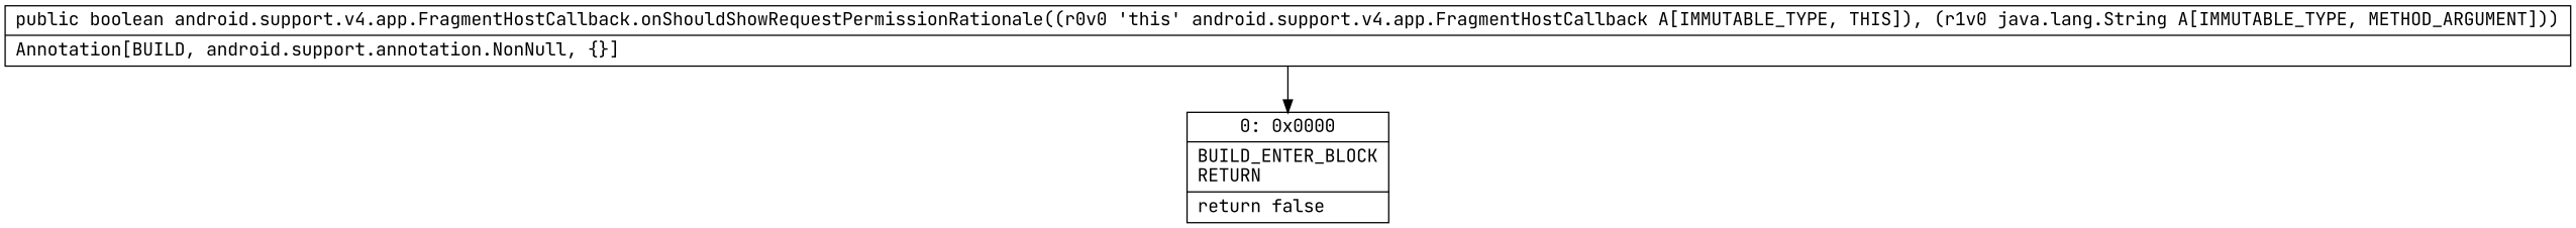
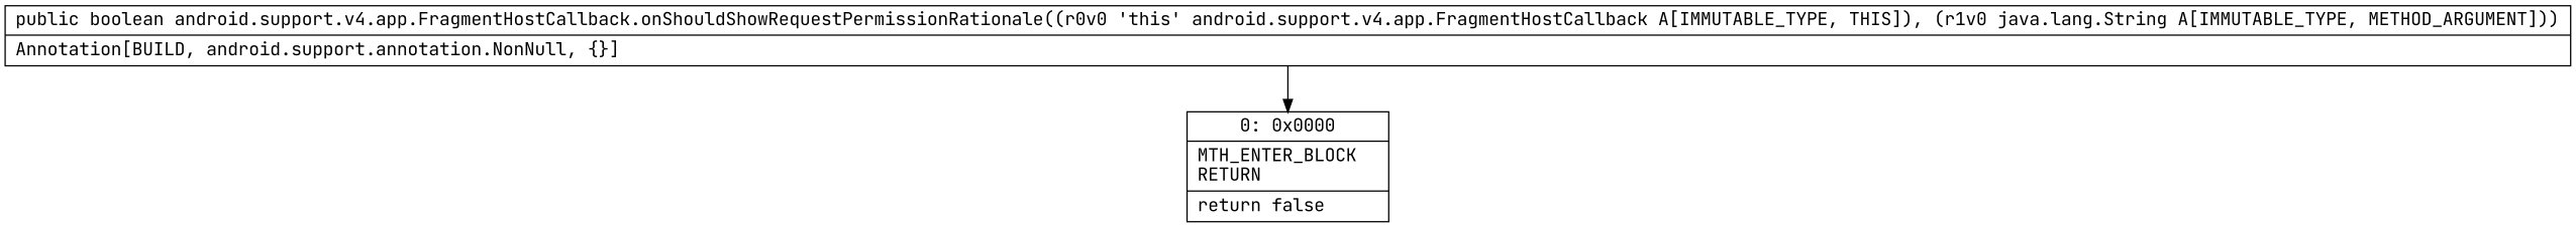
  digraph {
    fontname="JetBrains Mono"
    node [shape=record fontname="JetBrains Mono"]
-   n1 [label="{0\:\ 0x0000|BUILD_ENTER_BLOCK\lRETURN\l|return false\l}"]
+   n1 [label="{0\:\ 0x0000|MTH_ENTER_BLOCK\lRETURN\l|return false\l}"]
    n2 [label="{public boolean android.support.v4.app.FragmentHostCallback.onShouldShowRequestPermissionRationale((r0v0 'this' android.support.v4.app.FragmentHostCallback A[IMMUTABLE_TYPE, THIS]), (r1v0 java.lang.String A[IMMUTABLE_TYPE, METHOD_ARGUMENT]))  | Annotation[BUILD, android.support.annotation.NonNull, \{\}]\l}"]
    n2 -> n1 [fontname="JetBrains Mono"]
  }
